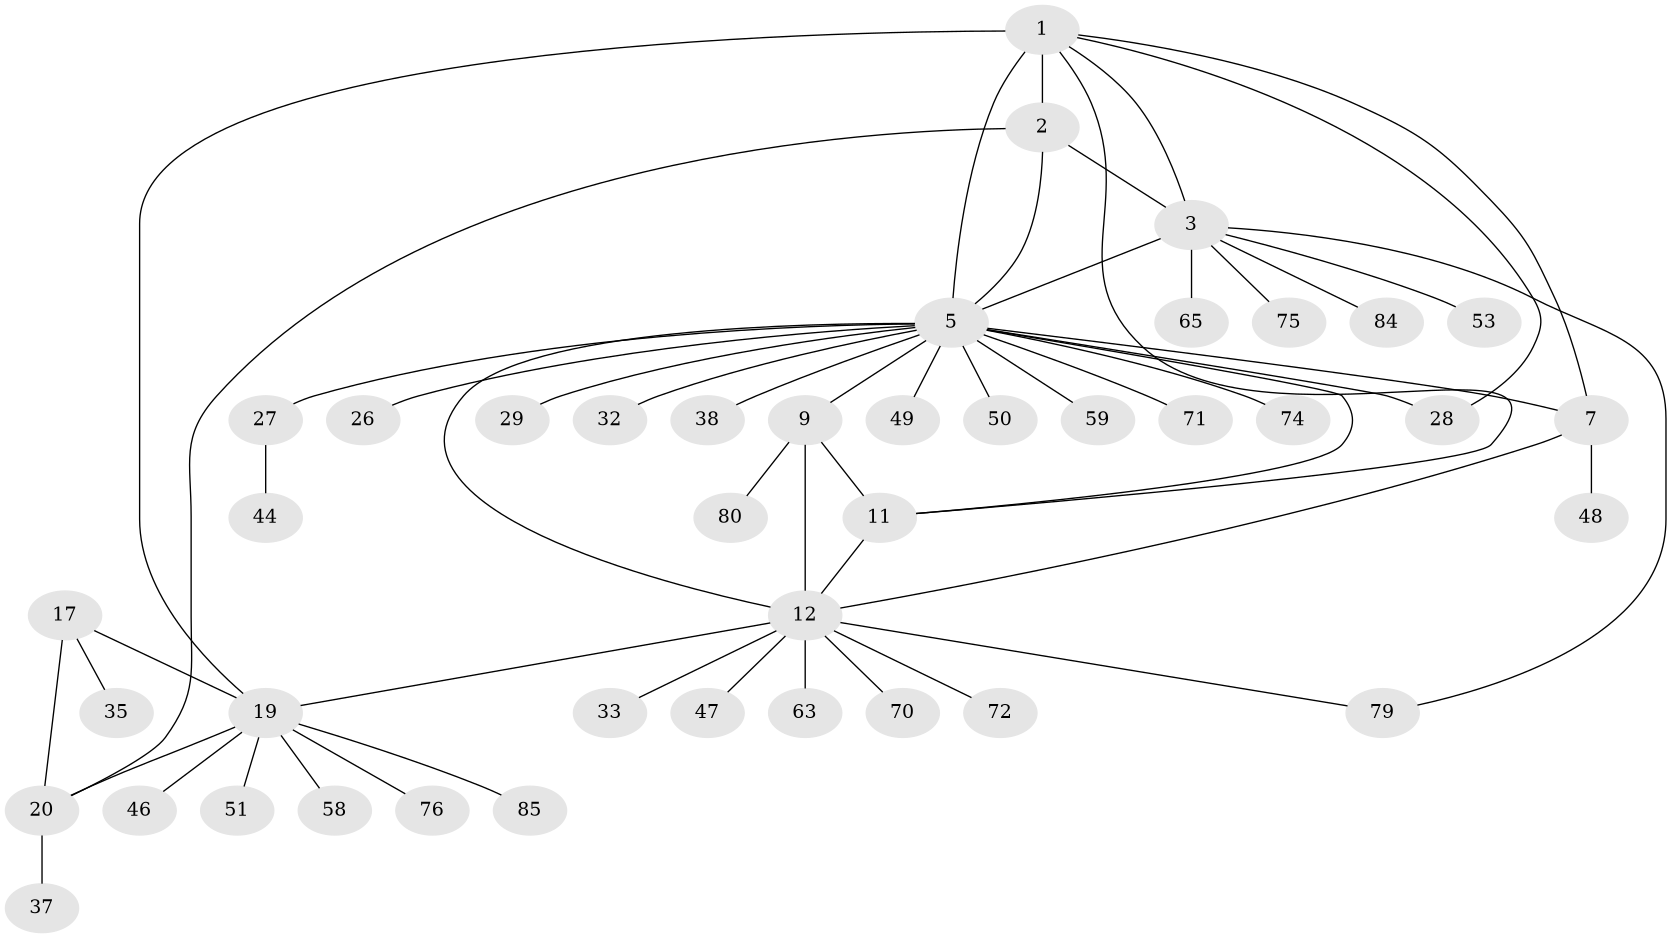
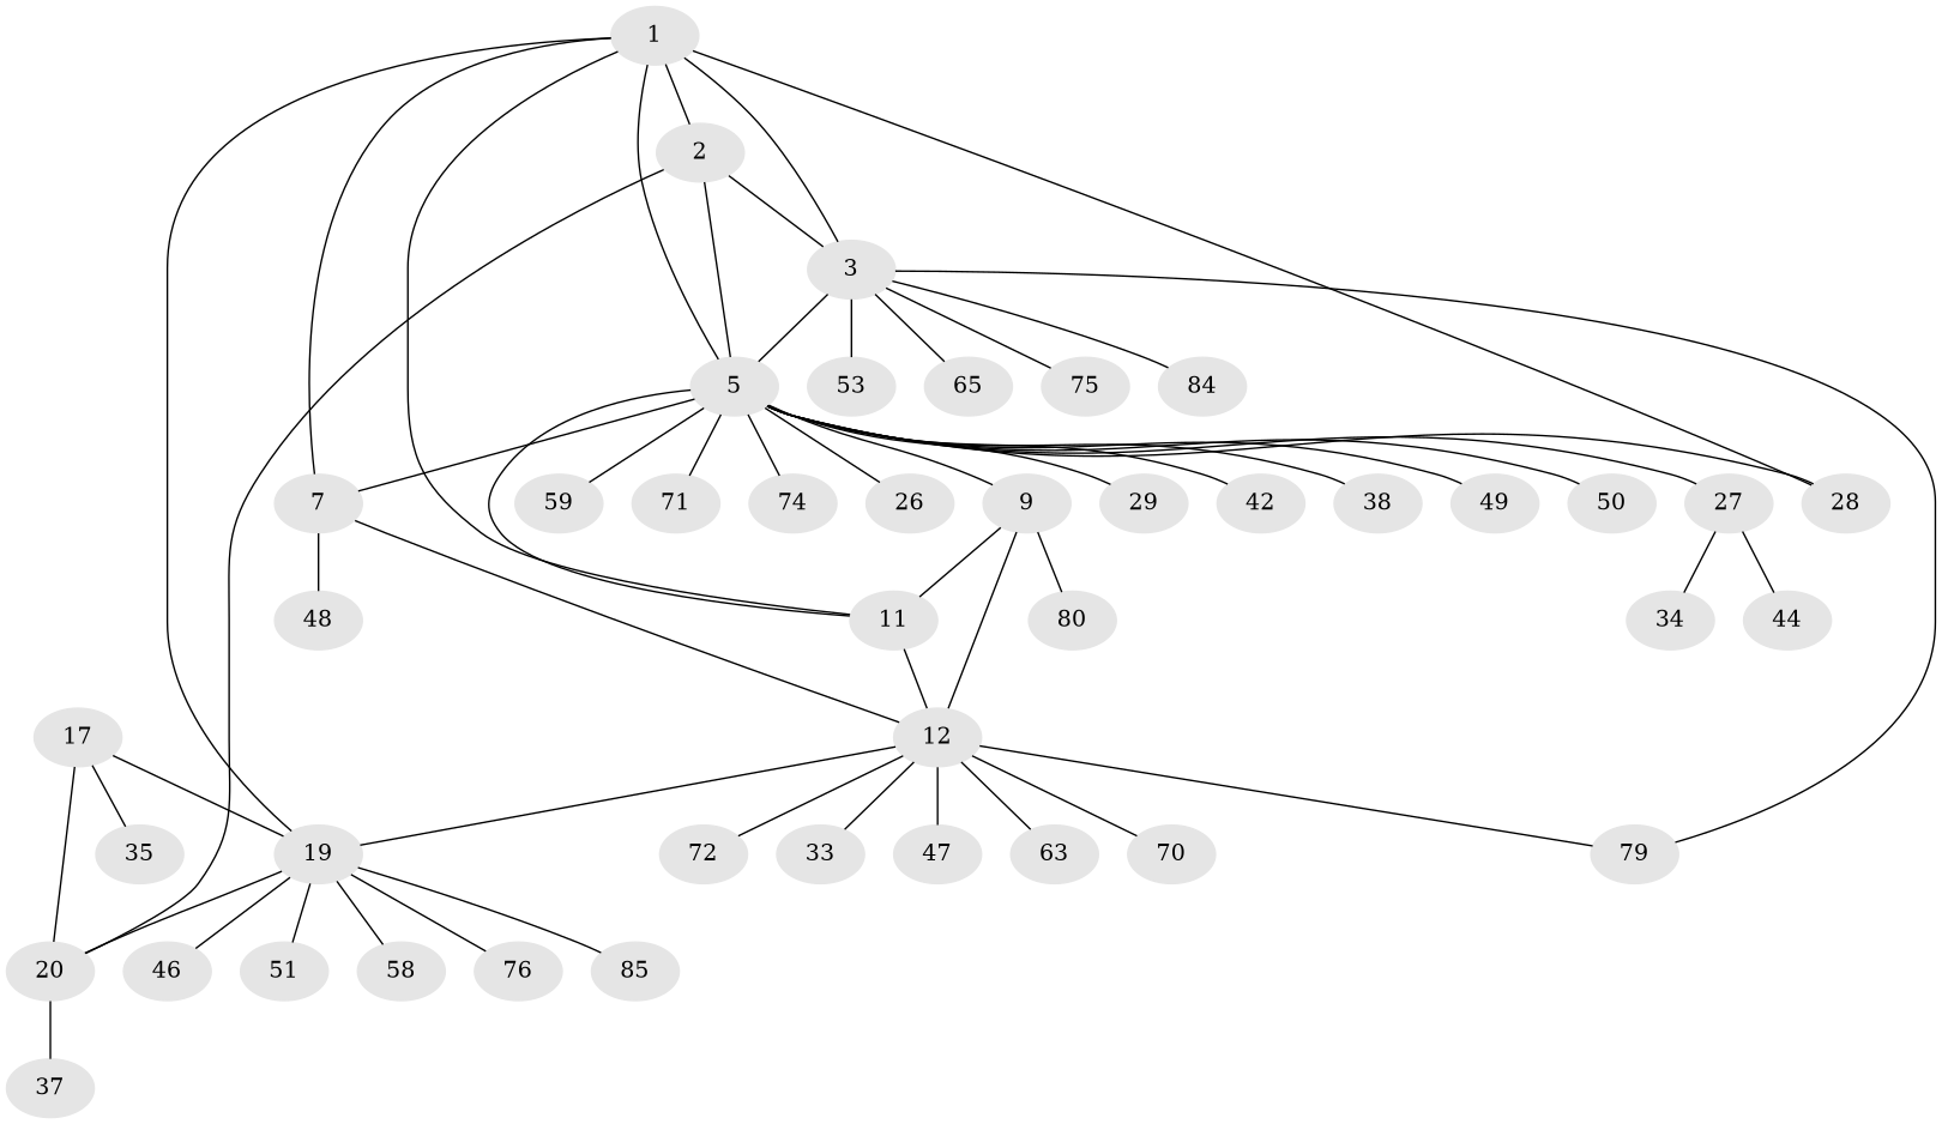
  graph {
    node [color=gray90 style=filled]
    1 [super="+24+8+4"]
    2 [super="+61+68+77"]
    3 [super="+31+52+30"]
    5 [super="+13+6"]
    7 [super="+43+67+60"]
    11 [super="+41+69+81+55"]
    19 [super="+36"]
    28 [super="+54"]
    20 [super="+22"]
    53 [super="+86"]
    65
    75
    79
    84
    9 [super="+10+73"]
    12 [super="+25"]
    26
    27
    29 [super="+82"]
-   32
+   32 [label=42]
    38
    49
    50
    59
    71
    74
    48
    46
    51
    58
    76
    85
    37
    80
    33
    47
    63
    70
    72 [super="+87"]
+   34
    44
    17 [super="+18+57"]
    35 [super="+39+40"]
    1 -- 2 [weight=3]
    1 -- 3 [weight=2]
    1 -- 5 [weight=3]
    1 -- 7
    1 -- 11
    1 -- 19
    1 -- 28
    2 -- 3
    2 -- 5
    2 -- 20
    3 -- 5
    3 -- 53
    3 -- 65
    3 -- 75
    3 -- 79
    3 -- 84
    5 -- 7 [weight=2]
    5 -- 11
    5 -- 28
    5 -- 9
-   5 -- 12
    5 -- 26
    5 -- 27
    5 -- 29
    5 -- 32
    5 -- 38
    5 -- 49
    5 -- 50
    5 -- 59
    5 -- 71
    5 -- 74
    7 -- 12
    7 -- 48
    11 -- 12
    19 -- 20
    19 -- 46
    19 -- 51
    19 -- 58
    19 -- 76
    19 -- 85
    20 -- 37
    9 -- 11 [weight=2]
    9 -- 12 [weight=2]
    9 -- 80
    12 -- 19
    12 -- 79
    12 -- 33
    12 -- 47
    12 -- 63
    12 -- 70
    12 -- 72
+   27 -- 34
    27 -- 44
    17 -- 19 [weight=2]
    17 -- 20 [weight=2]
    17 -- 35
  }
